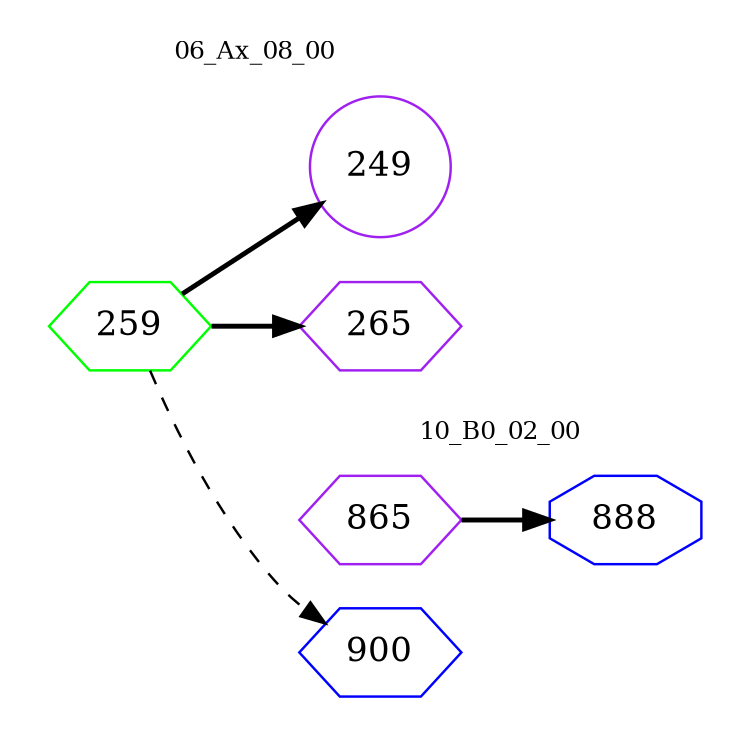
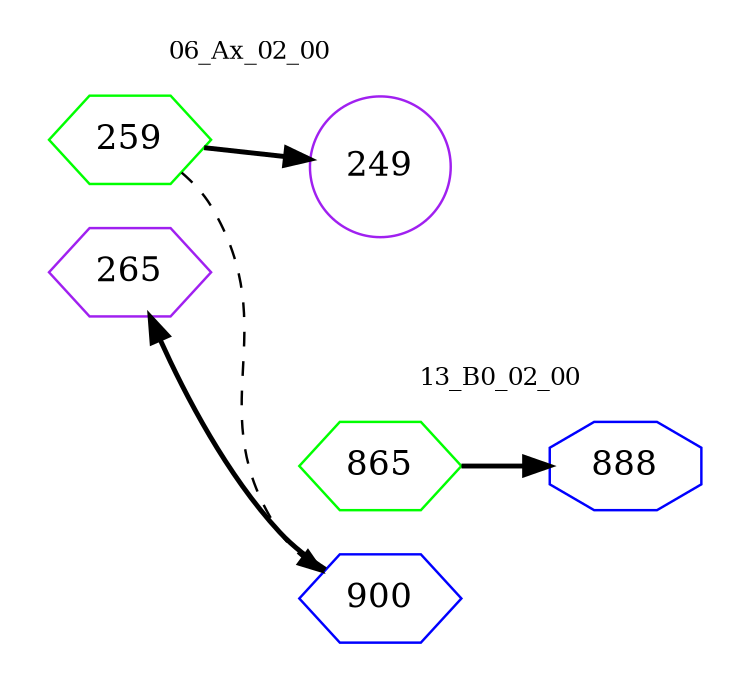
  digraph {
    rankdir=LR
    node [color=green shape=hexagon]
    edge [color=black style=bold]
    n1 [label=259]
    n2 [color=purple label=265]
    n3 [color=purple label=249 shape=circle]
-   n4 [color=purple label=865]
+   n4 [label=865]
    n5 [color=blue label=888 shape=octagon]
    n6 [color=blue label=900]
    subgraph cluster_1 {
      color=white
      fontsize=10
-     label="06_Ax_08_00"
+     label="06_Ax_02_00"
      n1
      n2
      n3
    }
    subgraph cluster_2 {
      color=white
      fontsize=10
-     label="10_B0_02_00"
+     label="13_B0_02_00"
      n4
      n5
      n6
    }
-   n1 -> n2
+   n6 -> n2
    n1 -> n3
    n1 -> n6 [style=dashed]
    n4 -> n5
  }
